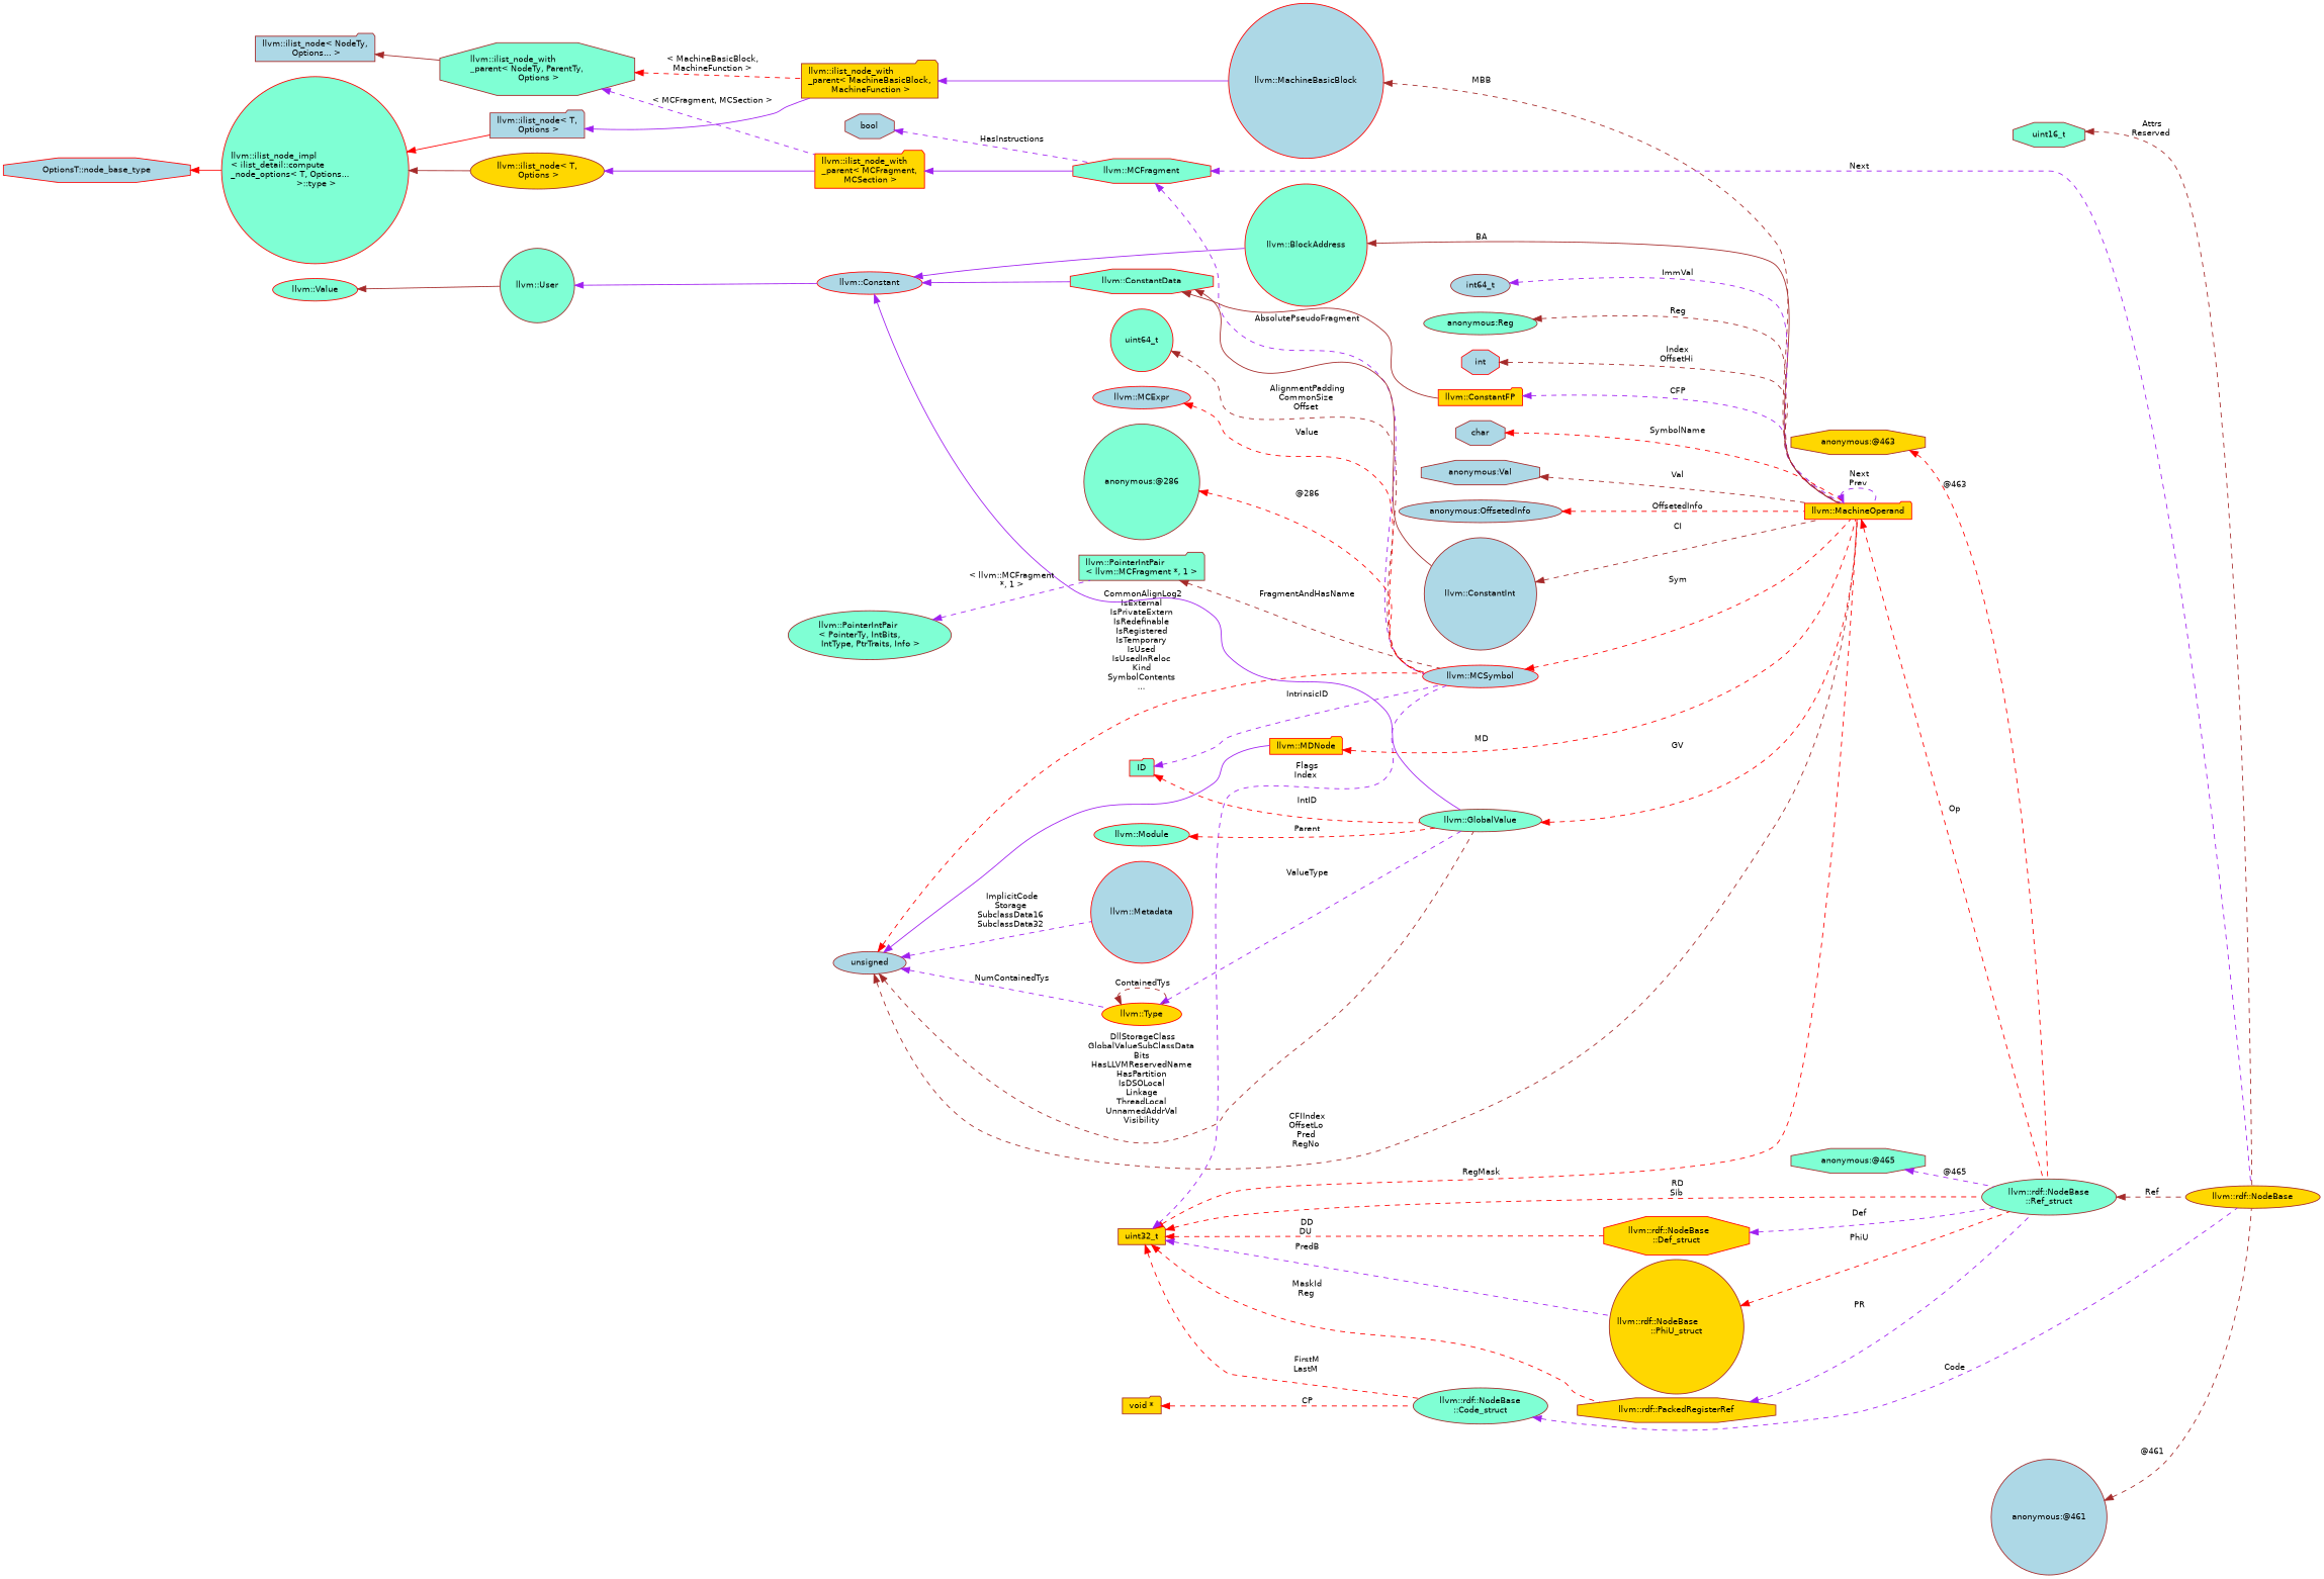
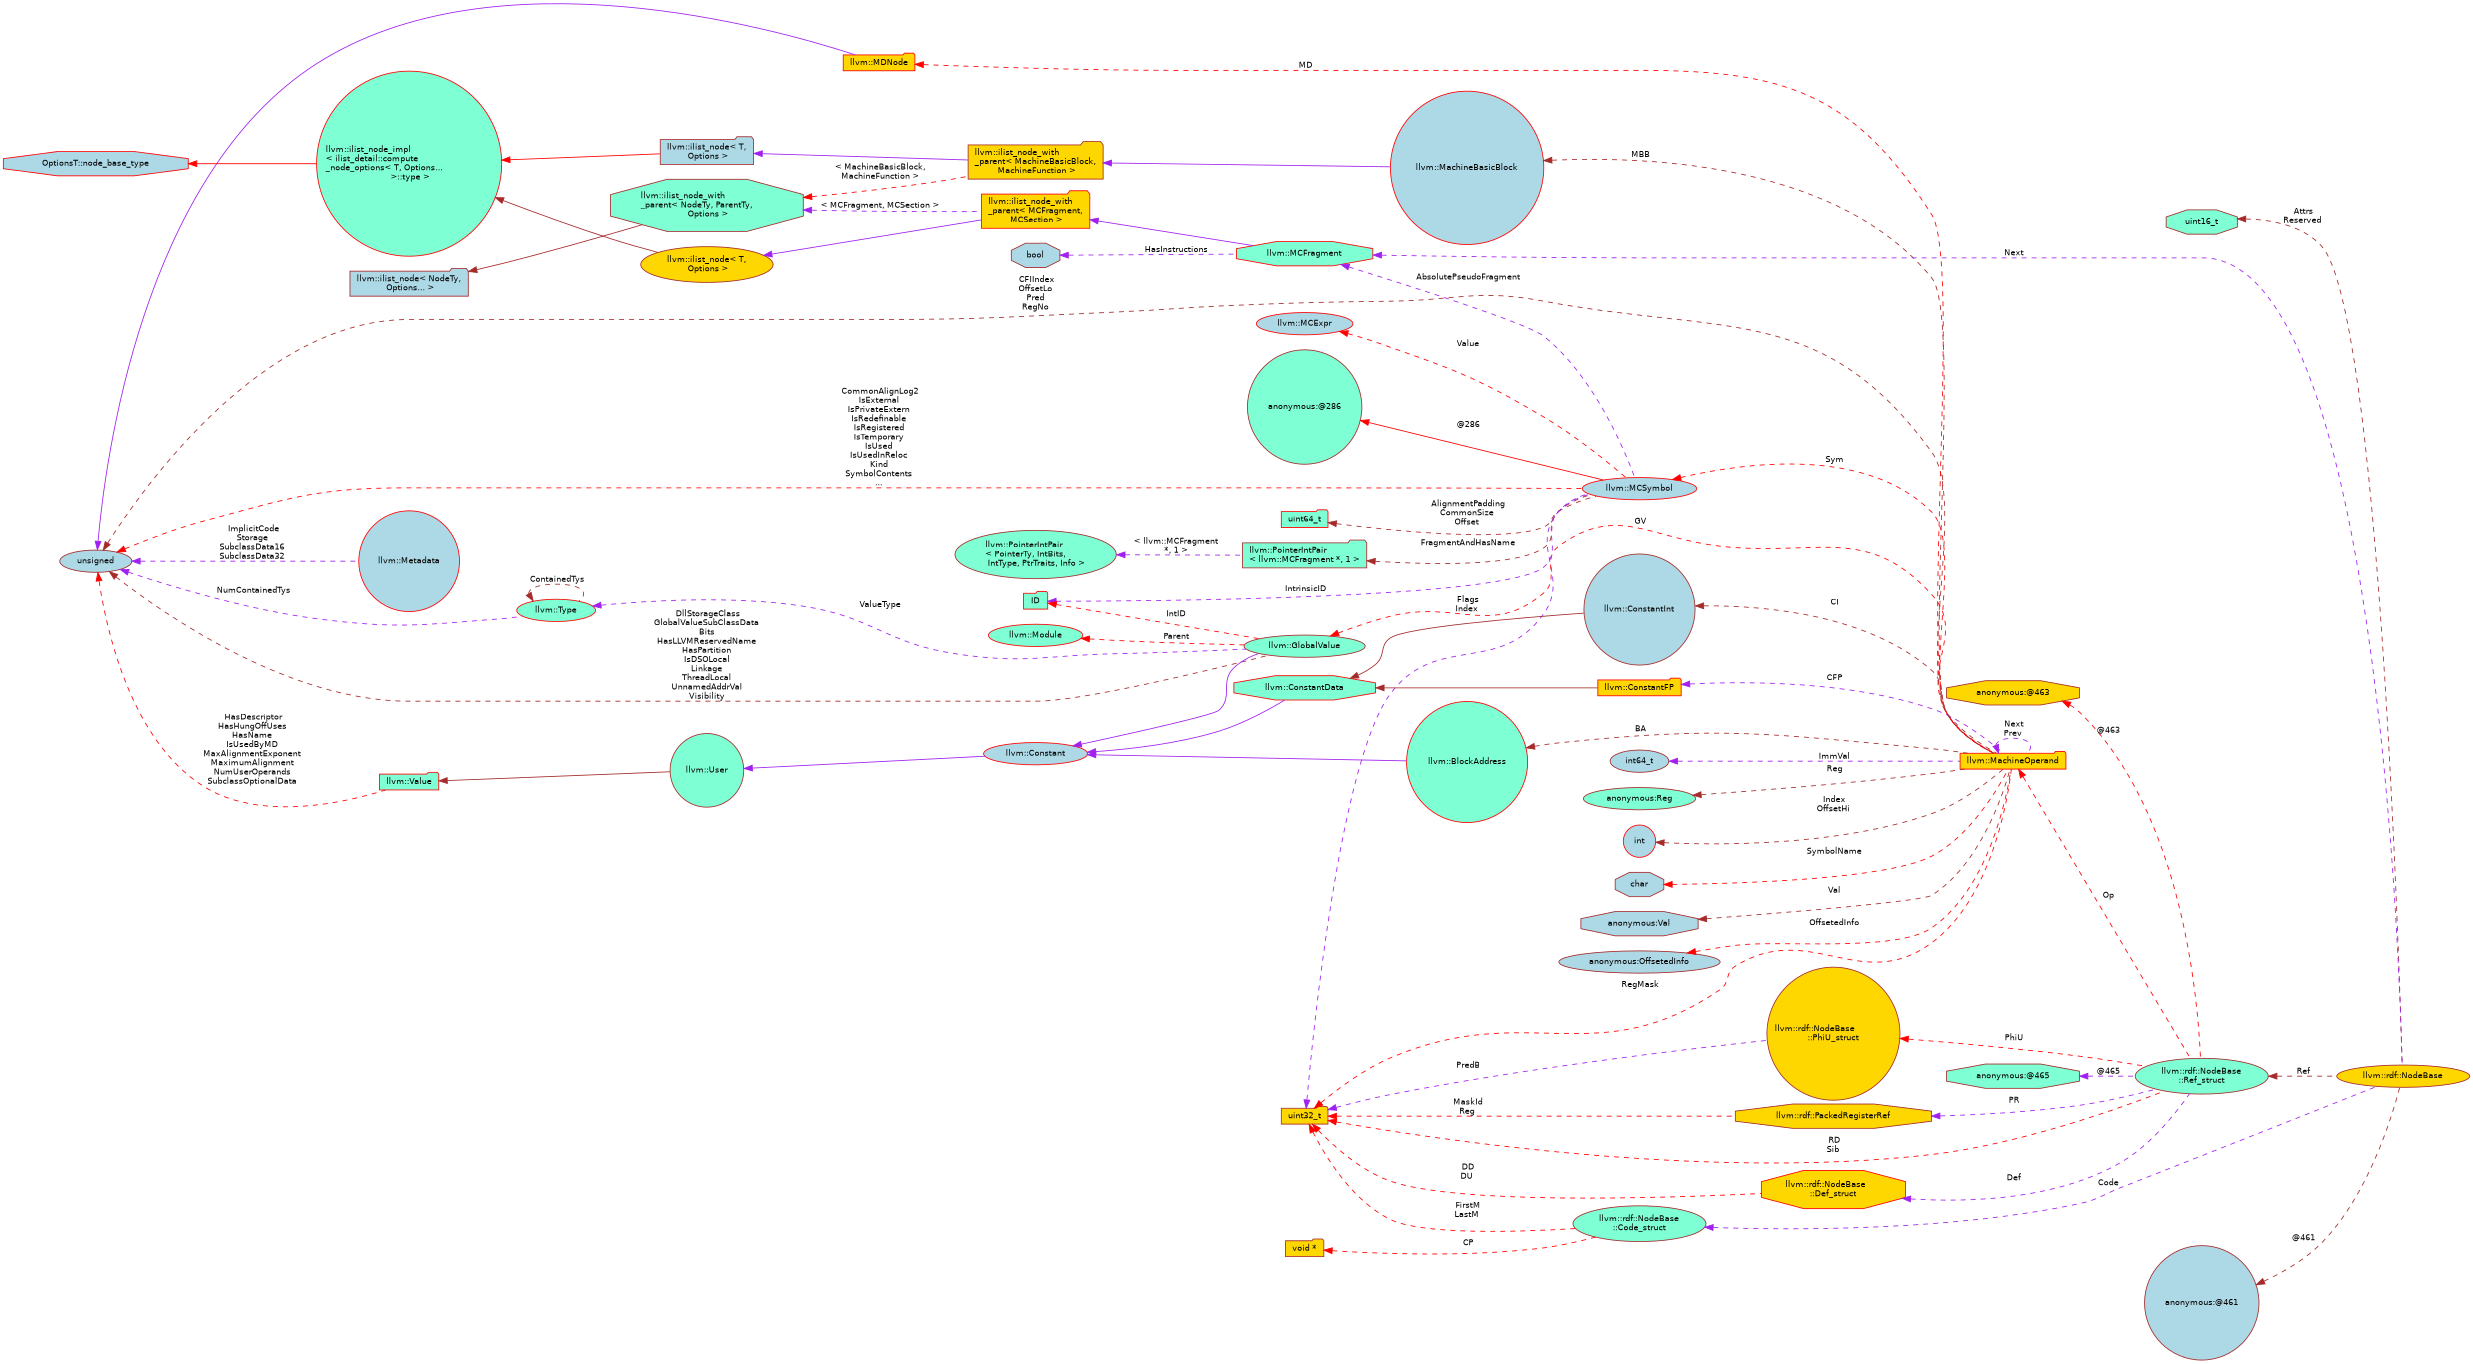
  digraph {
    rankdir=LR
    node [color=brown fillcolor=aquamarine fontname=Helvetica fontsize=10 shape=ellipse style=filled]
    edge [color=purple dir=back fontname=Helvetica fontsize=10 labelfontname=Helvetica labelfontsize=10 style=dashed]
    n1 [fillcolor=gold fontcolor=black height=0.2 label="llvm::rdf::NodeBase" width=0.4]
    n2 [height=0.2 label=uint16_t shape=octagon width=0.4]
    n3 [fillcolor=gold height=0.2 label=uint32_t shape=folder width=0.4]
    n4 [height=0.2 label="llvm::rdf::NodeBase\l::Ref_struct" width=0.4]
    n5 [color=red fillcolor=gold height=0.2 label="llvm::rdf::NodeBase\l::Def_struct" shape=octagon width=0.4]
    n6 [fillcolor=gold height=0.2 label="llvm::rdf::NodeBase\l::PhiU_struct" shape=circle width=0.4]
    n7 [color=red fillcolor=gold height=0.2 label="llvm::MachineOperand" shape=folder width=0.4]
    n8 [color=red fillcolor=lightblue height=0.2 label="llvm::MCSymbol" width=0.4]
    n9 [fillcolor=gold height=0.2 label="llvm::rdf::PackedRegisterRef" shape=octagon width=0.4]
    n10 [height=0.2 label="llvm::rdf::NodeBase\l::Code_struct" width=0.4]
    n11 [fillcolor=gold height=0.2 label="anonymous:@463" shape=octagon width=0.4]
    n12 [fillcolor=lightblue height=0.2 label=unsigned width=0.4]
-   n13 [color=red height=0.2 label="llvm::Value" width=0.4]
+   n13 [color=red height=0.2 label="llvm::Value" shape=folder width=0.4]
    n14 [color=red fillcolor=lightblue height=0.2 label="llvm::Metadata" shape=circle width=0.4]
    n15 [height=0.2 label="llvm::GlobalValue" width=0.4]
-   n16 [color=red fillcolor=gold height=0.2 label="llvm::Type" width=0.4]
+   n16 [color=red height=0.2 label="llvm::Type" width=0.4]
    n17 [color=red fillcolor=gold height=0.2 label="llvm::MDNode" shape=folder width=0.4]
    n18 [height=0.2 label="llvm::User" shape=circle width=0.4]
    n19 [color=red fillcolor=lightblue height=0.2 label="llvm::MachineBasicBlock" shape=circle width=0.4]
    n20 [fillcolor=gold height=0.2 label="llvm::ilist_node_with\l_parent\< MachineBasicBlock,\l MachineFunction \>" shape=folder width=0.4]
    n21 [fillcolor=lightblue height=0.2 label="llvm::ilist_node\< T,\l Options \>" shape=folder width=0.4]
    n22 [color=red height=0.2 label="llvm::ilist_node_impl\l\< ilist_detail::compute\l_node_options\< T, Options...\l \>::type \>" shape=circle width=0.4]
    n23 [fillcolor=gold height=0.2 label="llvm::ilist_node\< T,\l Options \>" width=0.4]
    n24 [color=red fillcolor=gold height=0.2 label="llvm::ilist_node_with\l_parent\< MCFragment,\l MCSection \>" shape=folder width=0.4]
    n25 [color=red fillcolor=lightblue height=0.2 label="OptionsT::node_base_type" shape=octagon width=0.4]
    n26 [height=0.2 label="llvm::ilist_node_with\l_parent\< NodeTy, ParentTy,\l Options \>" shape=octagon width=0.4]
    n27 [color=red height=0.2 label="llvm::MCFragment" shape=octagon width=0.4]
    n28 [fillcolor=lightblue height=0.2 label="llvm::ilist_node\< NodeTy,\l Options... \>" shape=folder width=0.4]
    n29 [color=red fillcolor=gold height=0.2 label="llvm::ConstantFP" shape=folder width=0.4]
    n30 [color=red height=0.2 label="llvm::ConstantData" shape=octagon width=0.4]
    n31 [fillcolor=lightblue height=0.2 label="llvm::ConstantInt" shape=circle width=0.4]
    n32 [color=red fillcolor=lightblue height=0.2 label="llvm::Constant" width=0.4]
    n33 [color=red height=0.2 label="llvm::BlockAddress" shape=circle width=0.4]
    n34 [fillcolor=lightblue height=0.2 label=int64_t width=0.4]
    n35 [fillcolor=lightblue height=0.2 label=bool shape=octagon width=0.4]
    n36 [height=0.2 label="llvm::PointerIntPair\l\< llvm::MCFragment *, 1 \>" shape=folder width=0.4]
    n37 [height=0.2 label="llvm::PointerIntPair\l\< PointerTy, IntBits,\l IntType, PtrTraits, Info \>" width=0.4]
-   n38 [color=red height=0.2 label=uint64_t shape=circle width=0.4]
+   n38 [color=red height=0.2 label=uint64_t shape=folder width=0.4]
    n39 [color=red fillcolor=lightblue height=0.2 label="llvm::MCExpr" width=0.4]
    n40 [height=0.2 label="anonymous:@286" shape=circle width=0.4]
    n41 [color=red height=0.2 label=ID shape=folder width=0.4]
    n42 [height=0.2 label="anonymous:Reg" width=0.4]
-   n43 [color=red fillcolor=lightblue height=0.2 label=int shape=octagon width=0.4]
+   n43 [color=red fillcolor=lightblue height=0.2 label=int shape=circle width=0.4]
    n44 [fillcolor=lightblue height=0.2 label=char shape=octagon width=0.4]
    n45 [color=red height=0.2 label="llvm::Module" width=0.4]
    n46 [fillcolor=lightblue height=0.2 label="anonymous:Val" shape=octagon width=0.4]
    n47 [fillcolor=lightblue height=0.2 label="anonymous:OffsetedInfo" width=0.4]
    n48 [height=0.2 label="anonymous:@465" shape=octagon width=0.4]
    n49 [fillcolor=gold height=0.2 label="void *" shape=folder width=0.4]
    n50 [fillcolor=lightblue height=0.2 label="anonymous:@461" shape=circle width=0.4]
    n2 -> n1 [color=brown label=" Attrs\nReserved"]
    n3 -> n4 [color=red label=" RD\nSib"]
    n3 -> n5 [color=red label=" DD\nDU"]
    n3 -> n6 [label=" PredB"]
    n3 -> n7 [color=red label=" RegMask"]
    n3 -> n8 [label=" Flags\nIndex"]
    n3 -> n9 [color=red label=" MaskId\nReg"]
    n3 -> n10 [color=red label=" FirstM\nLastM"]
    n4 -> n1 [color=brown label=" Ref"]
    n5 -> n4 [label=" Def"]
    n6 -> n4 [color=red label=" PhiU"]
    n7 -> n4 [color=red label=" Op"]
    n7 -> n7 [label=" Next\nPrev"]
    n8 -> n7 [color=red label=" Sym"]
    n9 -> n4 [label=" PR"]
    n10 -> n1 [label=" Code"]
    n11 -> n4 [color=red label=" @463"]
    n12 -> n7 [color=brown label=" CFIIndex\nOffsetLo\nPred\nRegNo"]
    n12 -> n8 [color=red label=" CommonAlignLog2\nIsExternal\nIsPrivateExtern\nIsRedefinable\nIsRegistered\nIsTemporary\nIsUsed\nIsUsedInReloc\nKind\nSymbolContents\n..."]
+   n12 -> n13 [color=red label=" HasDescriptor\nHasHungOffUses\nHasName\nIsUsedByMD\nMaxAlignmentExponent\nMaximumAlignment\nNumUserOperands\nSubclassOptionalData"]
    n12 -> n14 [label=" ImplicitCode\nStorage\nSubclassData16\nSubclassData32"]
    n12 -> n15 [color=brown label=" DllStorageClass\nGlobalValueSubClassData\lBits\nHasLLVMReservedName\nHasPartition\nIsDSOLocal\nLinkage\nThreadLocal\nUnnamedAddrVal\nVisibility"]
    n12 -> n16 [label=" NumContainedTys"]
    n12 -> n17 [style=solid]
    n13 -> n18 [color=brown style=solid]
    n15 -> n7 [color=red label=" GV"]
    n16 -> n15 [label=" ValueType"]
    n16 -> n16 [color=brown label=" ContainedTys"]
    n17 -> n7 [color=red label=" MD"]
    n18 -> n32 [style=solid]
    n19 -> n7 [color=brown label=" MBB"]
    n20 -> n19 [style=solid]
    n21 -> n20 [style=solid]
    n22 -> n21 [color=red style=solid]
    n22 -> n23 [color=brown style=solid]
    n23 -> n24 [style=solid]
    n24 -> n27 [style=solid]
    n25 -> n22 [color=red style=solid]
    n26 -> n20 [color=red label=" \< MachineBasicBlock,\l MachineFunction \>"]
    n26 -> n24 [label=" \< MCFragment, MCSection \>"]
    n27 -> n1 [label=" Next"]
    n27 -> n8 [label=" AbsolutePseudoFragment"]
    n28 -> n26 [color=brown style=solid]
    n29 -> n7 [label=" CFP"]
    n30 -> n29 [color=brown style=solid]
    n30 -> n31 [color=brown style=solid]
    n31 -> n7 [color=brown label=" CI"]
    n32 -> n15 [style=solid]
    n32 -> n30 [style=solid]
    n32 -> n33 [style=solid]
-   n33 -> n7 [color=brown label=" BA" style=solid]
+   n33 -> n7 [color=brown label=" BA"]
    n34 -> n7 [label=" ImmVal"]
    n35 -> n27 [label=" HasInstructions"]
    n36 -> n8 [color=brown label=" FragmentAndHasName"]
    n37 -> n36 [label=" \< llvm::MCFragment\l *, 1 \>"]
    n38 -> n8 [color=brown label=" AlignmentPadding\nCommonSize\nOffset"]
    n39 -> n8 [color=red label=" Value"]
-   n40 -> n8 [color=red label=" @286"]
+   n40 -> n8 [color=red label=" @286" style=solid]
    n41 -> n8 [label=" IntrinsicID"]
    n41 -> n15 [color=red label=" IntID"]
    n42 -> n7 [color=brown label=" Reg"]
    n43 -> n7 [color=brown label=" Index\nOffsetHi"]
    n44 -> n7 [color=red label=" SymbolName"]
    n45 -> n15 [color=red label=" Parent"]
    n46 -> n7 [color=brown label=" Val"]
    n47 -> n7 [color=red label=" OffsetedInfo"]
    n48 -> n4 [label=" @465"]
    n49 -> n10 [color=red label=" CP"]
    n50 -> n1 [color=brown label=" @461"]
  }
